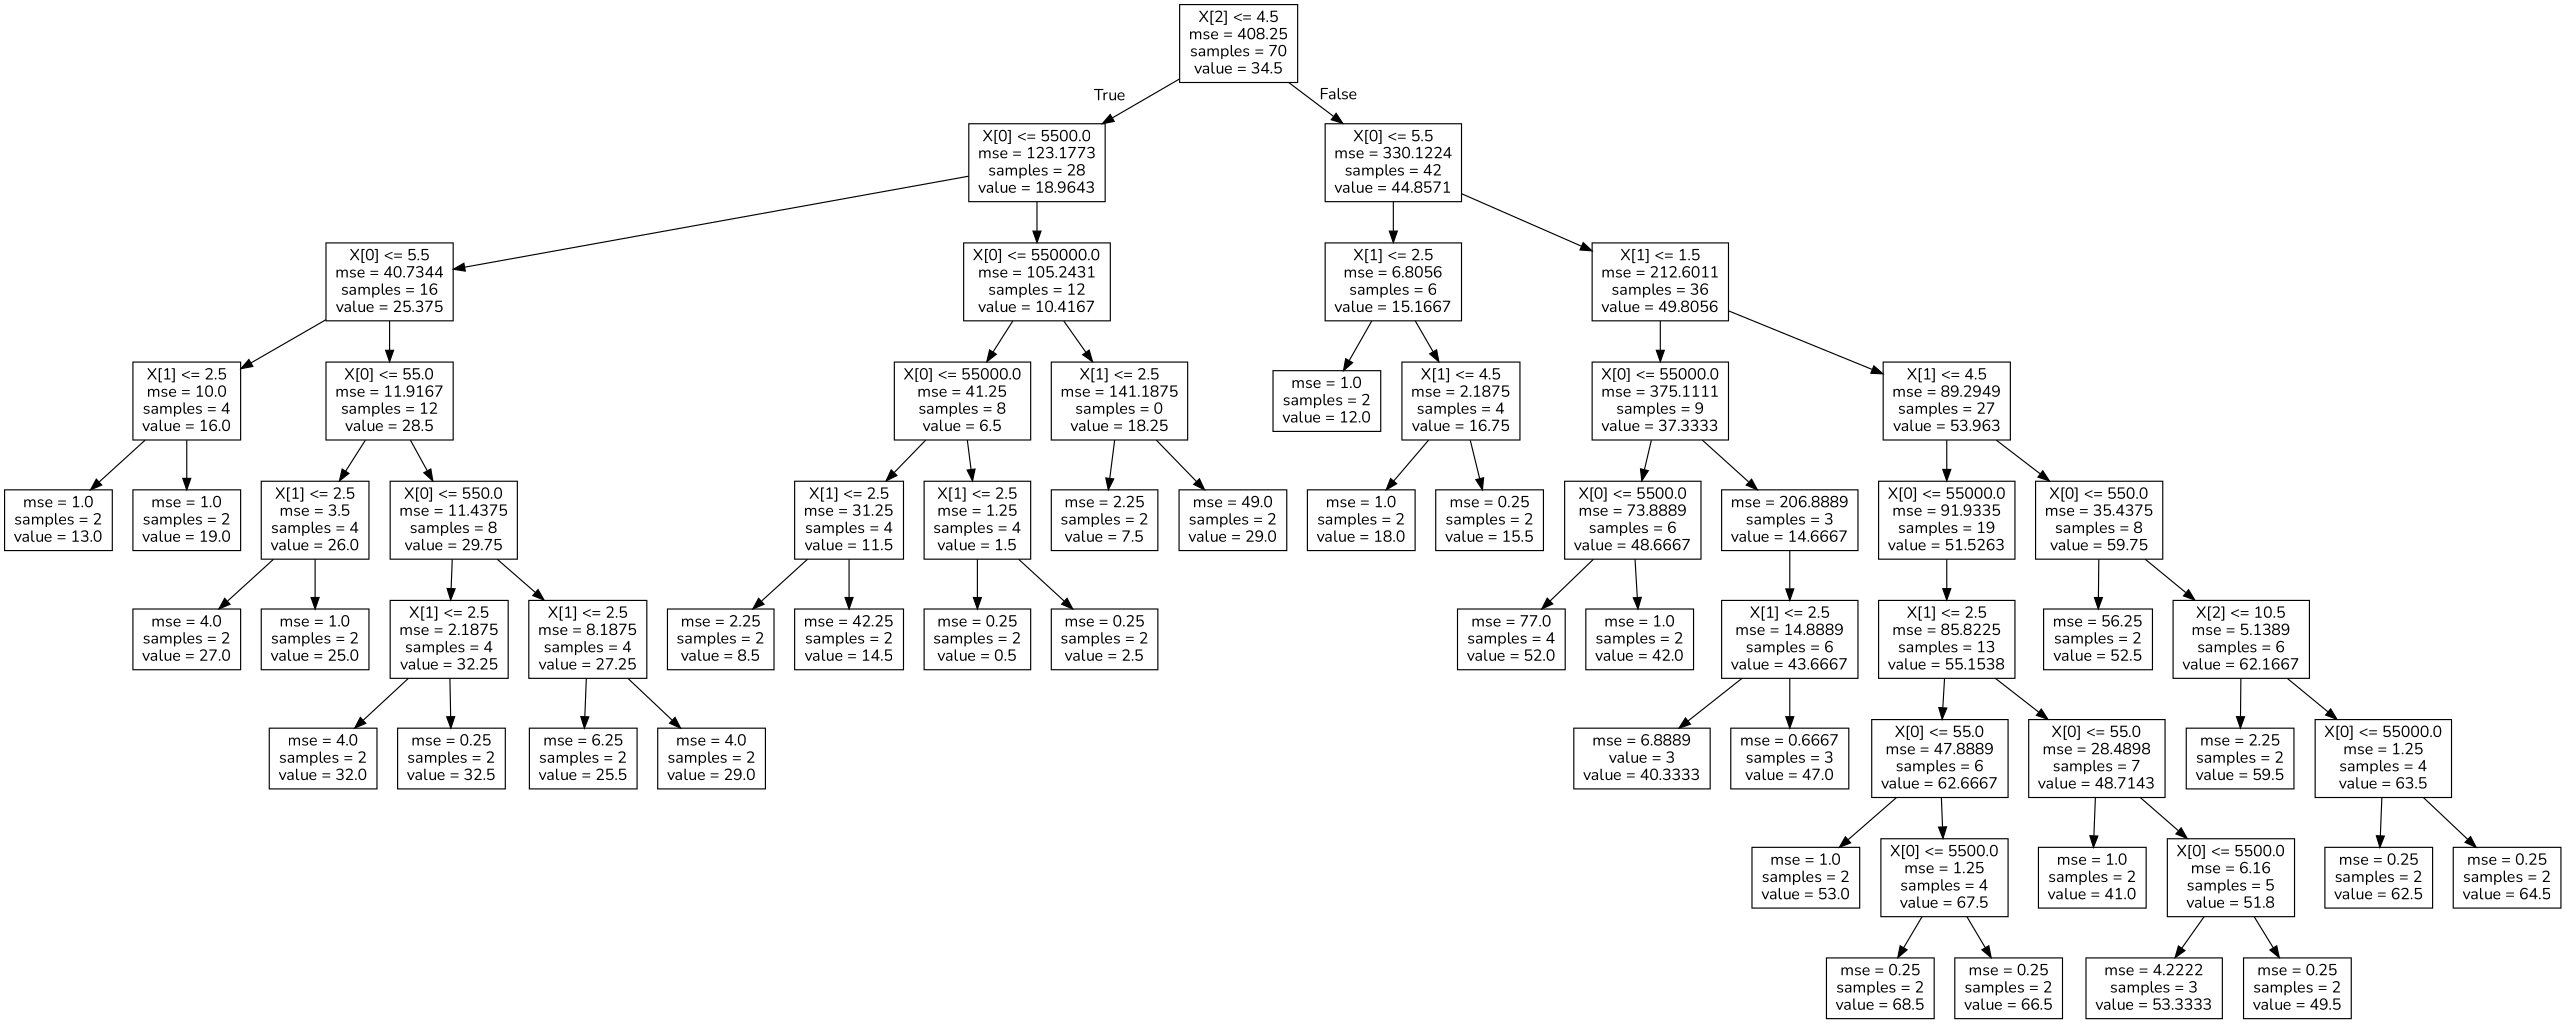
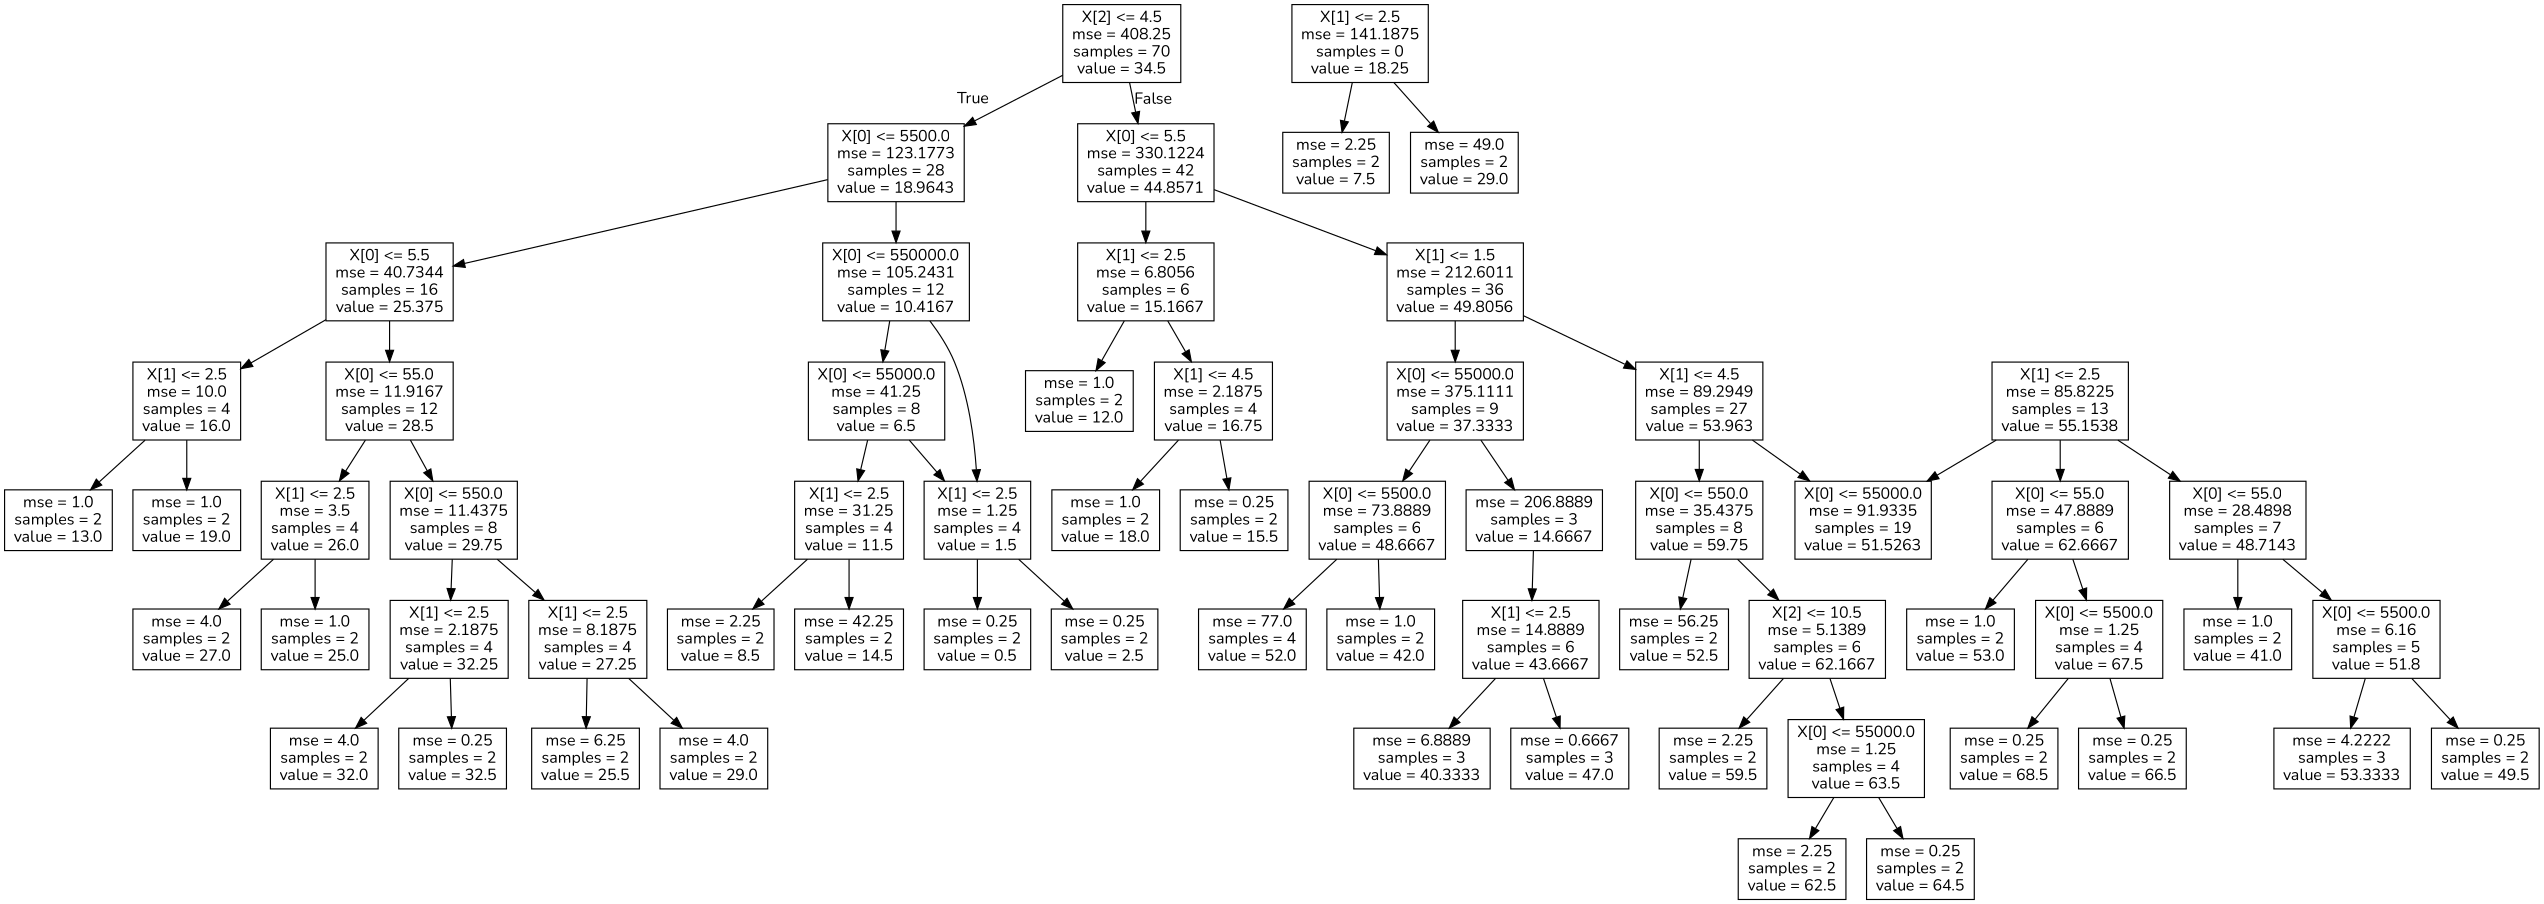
  digraph {
    fontname=Nunito
    node [fontname=Nunito shape=box]
    edge [fontname=Nunito]
    n1 [label="X[2] <= 4.5\nmse = 408.25\nsamples = 70\nvalue = 34.5"]
    n2 [label="X[0] <= 5500.0\nmse = 123.1773\nsamples = 28\nvalue = 18.9643"]
    n3 [label="X[0] <= 5.5\nmse = 330.1224\nsamples = 42\nvalue = 44.8571"]
    n4 [label="X[0] <= 5.5\nmse = 40.7344\nsamples = 16\nvalue = 25.375"]
    n5 [label="X[0] <= 550000.0\nmse = 105.2431\nsamples = 12\nvalue = 10.4167"]
    n6 [label="X[1] <= 2.5\nmse = 6.8056\nsamples = 6\nvalue = 15.1667"]
    n7 [label="X[1] <= 1.5\nmse = 212.6011\nsamples = 36\nvalue = 49.8056"]
    n8 [label="X[1] <= 2.5\nmse = 10.0\nsamples = 4\nvalue = 16.0"]
    n9 [label="X[0] <= 55.0\nmse = 11.9167\nsamples = 12\nvalue = 28.5"]
    n10 [label="X[0] <= 55000.0\nmse = 41.25\nsamples = 8\nvalue = 6.5"]
    n11 [label="X[1] <= 2.5\nmse = 141.1875\nsamples = 0\nvalue = 18.25"]
    n12 [label="mse = 1.0\nsamples = 2\nvalue = 13.0"]
    n13 [label="mse = 1.0\nsamples = 2\nvalue = 19.0"]
    n14 [label="X[1] <= 2.5\nmse = 3.5\nsamples = 4\nvalue = 26.0"]
    n15 [label="X[0] <= 550.0\nmse = 11.4375\nsamples = 8\nvalue = 29.75"]
    n16 [label="mse = 4.0\nsamples = 2\nvalue = 27.0"]
    n17 [label="mse = 1.0\nsamples = 2\nvalue = 25.0"]
    n18 [label="X[1] <= 2.5\nmse = 2.1875\nsamples = 4\nvalue = 32.25"]
    n19 [label="X[1] <= 2.5\nmse = 8.1875\nsamples = 4\nvalue = 27.25"]
    n20 [label="mse = 4.0\nsamples = 2\nvalue = 32.0"]
    n21 [label="mse = 0.25\nsamples = 2\nvalue = 32.5"]
    n22 [label="mse = 6.25\nsamples = 2\nvalue = 25.5"]
    n23 [label="mse = 4.0\nsamples = 2\nvalue = 29.0"]
    n24 [label="X[1] <= 2.5\nmse = 31.25\nsamples = 4\nvalue = 11.5"]
    n25 [label="X[1] <= 2.5\nmse = 1.25\nsamples = 4\nvalue = 1.5"]
    n26 [label="mse = 2.25\nsamples = 2\nvalue = 7.5"]
    n27 [label="mse = 49.0\nsamples = 2\nvalue = 29.0"]
    n28 [label="mse = 2.25\nsamples = 2\nvalue = 8.5"]
    n29 [label="mse = 42.25\nsamples = 2\nvalue = 14.5"]
    n30 [label="mse = 0.25\nsamples = 2\nvalue = 0.5"]
    n31 [label="mse = 0.25\nsamples = 2\nvalue = 2.5"]
    n32 [label="mse = 1.0\nsamples = 2\nvalue = 12.0"]
    n33 [label="X[1] <= 4.5\nmse = 2.1875\nsamples = 4\nvalue = 16.75"]
    n34 [label="X[0] <= 55000.0\nmse = 375.1111\nsamples = 9\nvalue = 37.3333"]
    n35 [label="X[1] <= 4.5\nmse = 89.2949\nsamples = 27\nvalue = 53.963"]
    n36 [label="mse = 1.0\nsamples = 2\nvalue = 18.0"]
    n37 [label="mse = 0.25\nsamples = 2\nvalue = 15.5"]
    n38 [label="X[0] <= 5500.0\nmse = 73.8889\nsamples = 6\nvalue = 48.6667"]
    n39 [label="mse = 206.8889\nsamples = 3\nvalue = 14.6667"]
    n40 [label="X[0] <= 55000.0\nmse = 91.9335\nsamples = 19\nvalue = 51.5263"]
    n41 [label="X[0] <= 550.0\nmse = 35.4375\nsamples = 8\nvalue = 59.75"]
    n42 [label="mse = 77.0\nsamples = 4\nvalue = 52.0"]
    n43 [label="mse = 1.0\nsamples = 2\nvalue = 42.0"]
    n44 [label="X[1] <= 2.5\nmse = 14.8889\nsamples = 6\nvalue = 43.6667"]
    n45 [label="X[1] <= 2.5\nmse = 85.8225\nsamples = 13\nvalue = 55.1538"]
    n46 [label="mse = 56.25\nsamples = 2\nvalue = 52.5"]
    n47 [label="X[2] <= 10.5\nmse = 5.1389\nsamples = 6\nvalue = 62.1667"]
    n48 [label="X[0] <= 55.0\nmse = 47.8889\nsamples = 6\nvalue = 62.6667"]
    n49 [label="X[0] <= 55.0\nmse = 28.4898\nsamples = 7\nvalue = 48.7143"]
-   n50 [label="mse = 6.8889\nvalue = 3\nvalue = 40.3333"]
+   n50 [label="mse = 6.8889\nsamples = 3\nvalue = 40.3333"]
    n51 [label="mse = 0.6667\nsamples = 3\nvalue = 47.0"]
    n52 [label="mse = 1.0\nsamples = 2\nvalue = 53.0"]
    n53 [label="X[0] <= 5500.0\nmse = 1.25\nsamples = 4\nvalue = 67.5"]
    n54 [label="mse = 1.0\nsamples = 2\nvalue = 41.0"]
    n55 [label="X[0] <= 5500.0\nmse = 6.16\nsamples = 5\nvalue = 51.8"]
    n56 [label="mse = 0.25\nsamples = 2\nvalue = 68.5"]
    n57 [label="mse = 0.25\nsamples = 2\nvalue = 66.5"]
    n58 [label="mse = 4.2222\nsamples = 3\nvalue = 53.3333"]
    n59 [label="mse = 0.25\nsamples = 2\nvalue = 49.5"]
    n60 [label="mse = 2.25\nsamples = 2\nvalue = 59.5"]
    n61 [label="X[0] <= 55000.0\nmse = 1.25\nsamples = 4\nvalue = 63.5"]
-   n62 [label="mse = 0.25\nsamples = 2\nvalue = 62.5"]
+   n62 [label="mse = 2.25\nsamples = 2\nvalue = 62.5"]
    n63 [label="mse = 0.25\nsamples = 2\nvalue = 64.5"]
    n1 -> n2 [headlabel=True labelangle=45 labeldistance=2.5]
    n1 -> n3 [headlabel=False labelangle=-45 labeldistance=2.5]
    n2 -> n4
    n2 -> n5
    n3 -> n6
    n3 -> n7
    n4 -> n8
    n4 -> n9
    n5 -> n10
-   n5 -> n11
+   n5 -> n25
    n6 -> n32
    n6 -> n33
    n7 -> n34
    n7 -> n35
    n8 -> n12
    n8 -> n13
    n9 -> n14
    n9 -> n15
    n10 -> n24
    n10 -> n25
    n11 -> n26
    n11 -> n27
    n14 -> n16
    n14 -> n17
    n15 -> n18
    n15 -> n19
    n18 -> n20
    n18 -> n21
    n19 -> n22
    n19 -> n23
    n24 -> n28
    n24 -> n29
    n25 -> n30
    n25 -> n31
    n33 -> n36
    n33 -> n37
    n34 -> n38
    n34 -> n39
    n35 -> n40
    n35 -> n41
    n38 -> n42
    n38 -> n43
    n39 -> n44
-   n40 -> n45
+   n45 -> n40
    n41 -> n46
    n41 -> n47
    n44 -> n50
    n44 -> n51
    n45 -> n48
    n45 -> n49
    n47 -> n60
    n47 -> n61
    n48 -> n52
    n48 -> n53
    n49 -> n54
    n49 -> n55
    n53 -> n56
    n53 -> n57
    n55 -> n58
    n55 -> n59
    n61 -> n62
    n61 -> n63
  }
